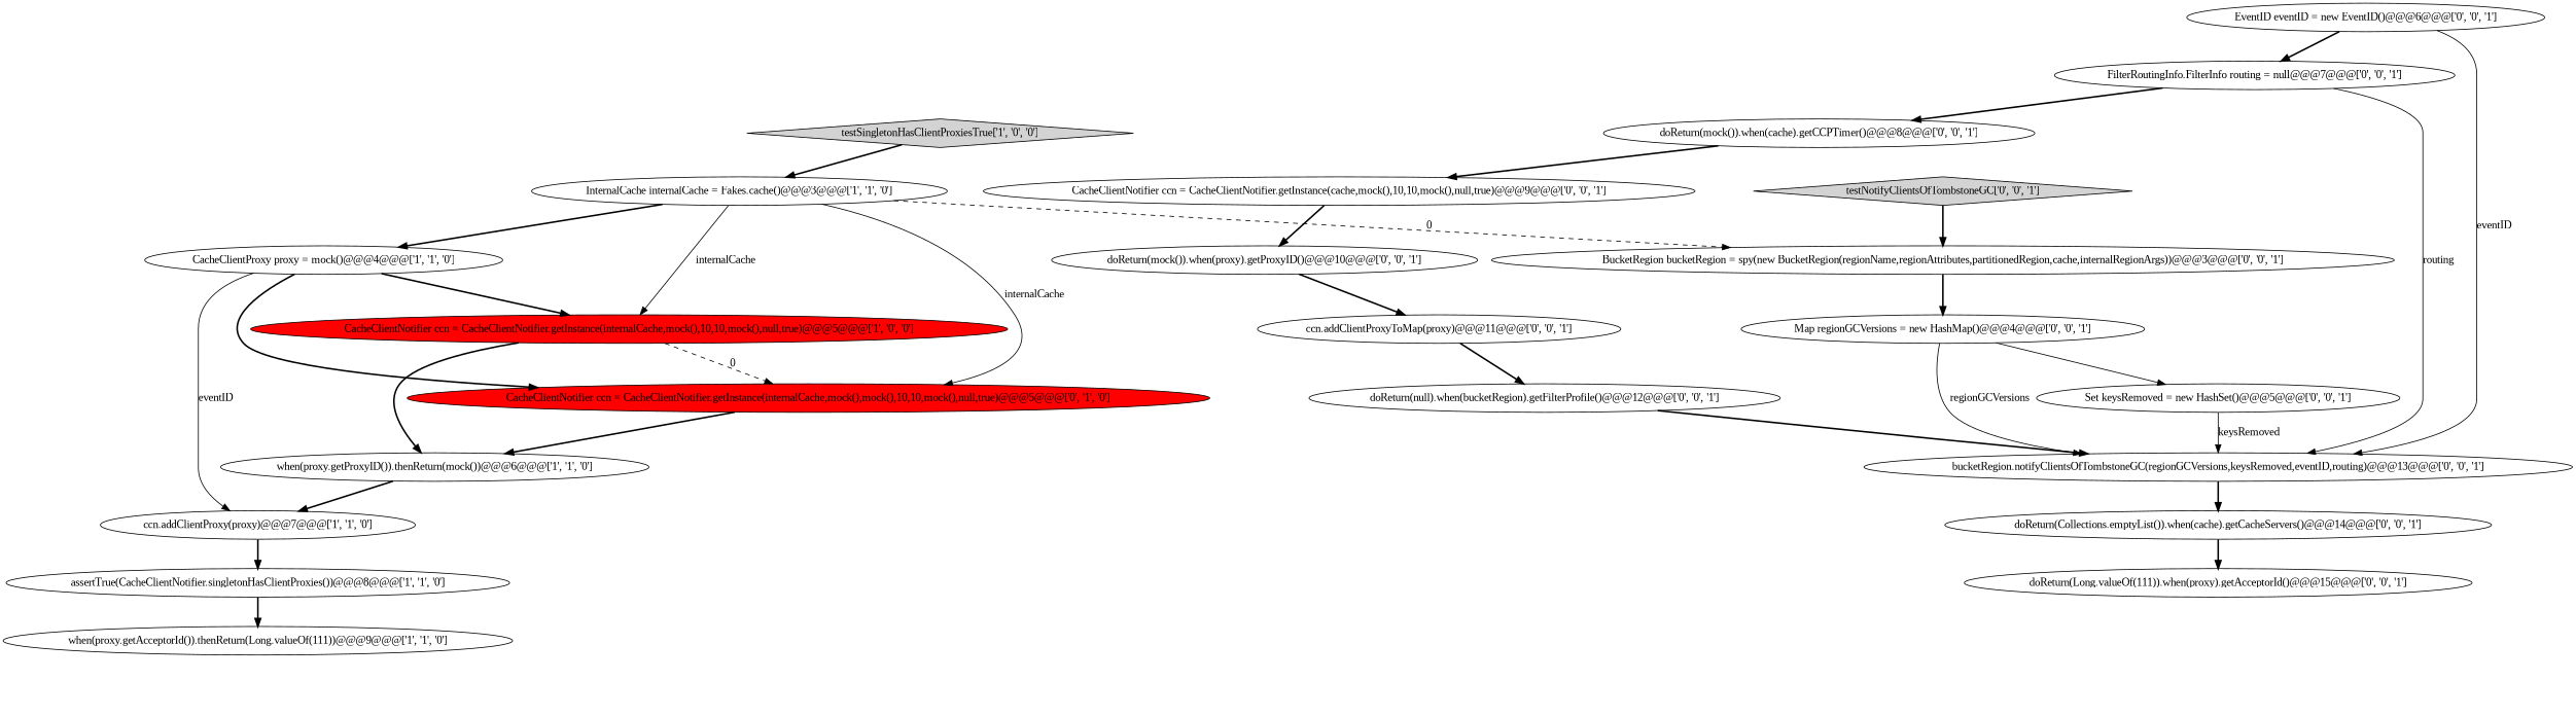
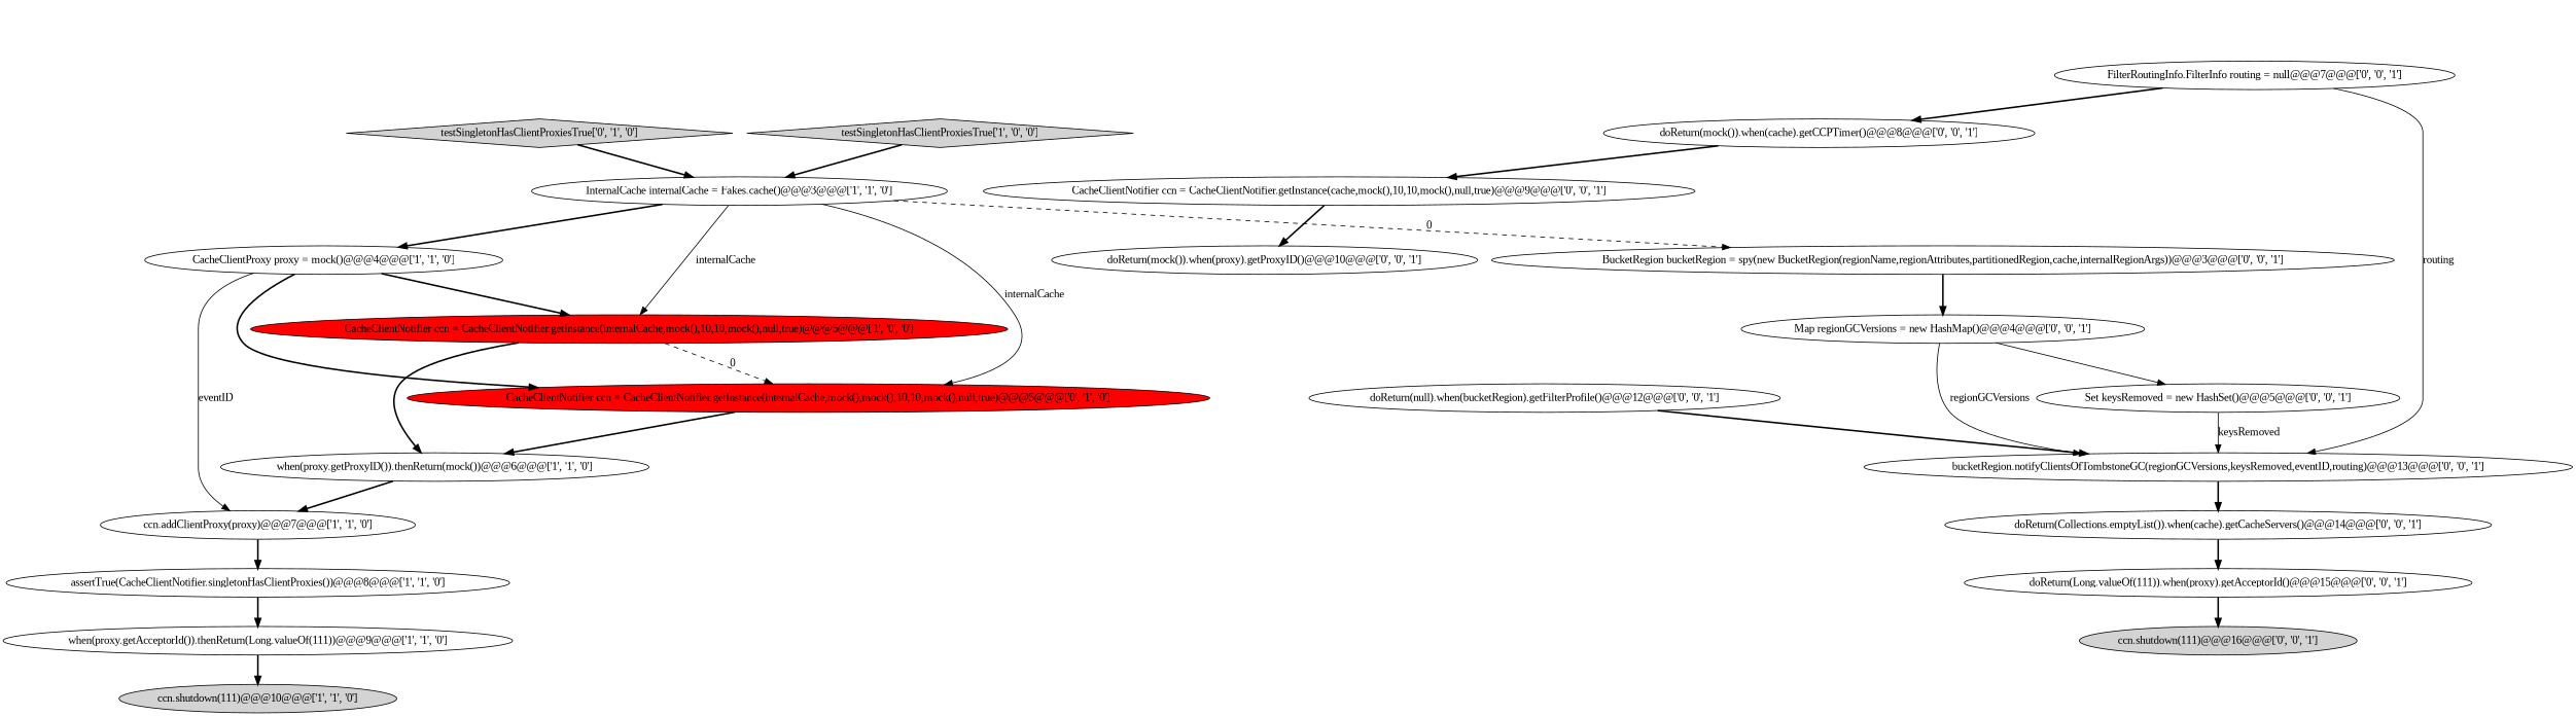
  digraph {
    fontname="Liberation Serif"
    node [fillcolor=white fontname="Liberation Serif" shape=ellipse style=filled]
    edge [fontname="Liberation Serif" style=bold]
-   n1 [label="ccn.addClientProxyToMap(proxy)@@@11@@@['0', '0', '1']"]
    n2 [label="doReturn(null).when(bucketRegion).getFilterProfile()@@@12@@@['0', '0', '1']"]
    n3 [label="bucketRegion.notifyClientsOfTombstoneGC(regionGCVersions,keysRemoved,eventID,routing)@@@13@@@['0', '0', '1']"]
    n4 [label="when(proxy.getAcceptorId()).thenReturn(Long.valueOf(111))@@@9@@@['1', '1', '0']"]
+   n5 [fillcolor=lightgray label="ccn.shutdown(111)@@@10@@@['1', '1', '0']"]
    n6 [label="Set keysRemoved = new HashSet()@@@5@@@['0', '0', '1']"]
    n7 [label="doReturn(Collections.emptyList()).when(cache).getCacheServers()@@@14@@@['0', '0', '1']"]
-   n8 [label="EventID eventID = new EventID()@@@6@@@['0', '0', '1']"]
    n9 [label="FilterRoutingInfo.FilterInfo routing = null@@@7@@@['0', '0', '1']"]
    n10 [fillcolor=red label="CacheClientNotifier ccn = CacheClientNotifier.getInstance(internalCache,mock(),mock(),10,10,mock(),null,true)@@@5@@@['0', '1', '0']"]
    n11 [label="when(proxy.getProxyID()).thenReturn(mock())@@@6@@@['1', '1', '0']"]
    n12 [label="ccn.addClientProxy(proxy)@@@7@@@['1', '1', '0']"]
    n13 [fillcolor=lightgray label="testSingletonHasClientProxiesTrue['1', '0', '0']" shape=diamond]
    n14 [label="InternalCache internalCache = Fakes.cache()@@@3@@@['1', '1', '0']"]
    n15 [label="BucketRegion bucketRegion = spy(new BucketRegion(regionName,regionAttributes,partitionedRegion,cache,internalRegionArgs))@@@3@@@['0', '0', '1']"]
    n16 [label="CacheClientProxy proxy = mock()@@@4@@@['1', '1', '0']"]
    n17 [fillcolor=red label="CacheClientNotifier ccn = CacheClientNotifier.getInstance(internalCache,mock(),10,10,mock(),null,true)@@@5@@@['1', '0', '0']"]
    n18 [label="Map regionGCVersions = new HashMap()@@@4@@@['0', '0', '1']"]
    n19 [label="assertTrue(CacheClientNotifier.singletonHasClientProxies())@@@8@@@['1', '1', '0']"]
    n20 [label="doReturn(mock()).when(cache).getCCPTimer()@@@8@@@['0', '0', '1']"]
    n21 [label="CacheClientNotifier ccn = CacheClientNotifier.getInstance(cache,mock(),10,10,mock(),null,true)@@@9@@@['0', '0', '1']"]
    n22 [label="doReturn(mock()).when(proxy).getProxyID()@@@10@@@['0', '0', '1']"]
    n23 [label="doReturn(Long.valueOf(111)).when(proxy).getAcceptorId()@@@15@@@['0', '0', '1']"]
-   n26 [fillcolor=lightgray label="testNotifyClientsOfTombstoneGC['0', '0', '1']" shape=diamond]
-   n1 -> n2
+   n24 [fillcolor=lightgray label="ccn.shutdown(111)@@@16@@@['0', '0', '1']"]
+   n25 [fillcolor=lightgray label="testSingletonHasClientProxiesTrue['0', '1', '0']" shape=diamond]
    n2 -> n3
    n3 -> n7
+   n4 -> n5
    n6 -> n3 [label=keysRemoved style=solid]
    n7 -> n23
-   n8 -> n3 [label=eventID style=solid]
-   n8 -> n9
    n9 -> n3 [label=routing style=solid]
    n9 -> n20
    n10 -> n11
    n11 -> n12
    n12 -> n19
    n13 -> n14
    n14 -> n10 [label=internalCache style=solid]
    n14 -> n15 [label=0 style=dashed]
    n14 -> n16
    n14 -> n17 [label=internalCache style=solid]
    n15 -> n18
    n16 -> n10
    n16 -> n12 [label=eventID style=solid]
    n16 -> n17
    n17 -> n10 [label=0 style=dashed]
    n17 -> n11
    n18 -> n3 [label=regionGCVersions style=solid]
    n18 -> n6 [style=solid]
    n19 -> n4
    n20 -> n21
    n21 -> n22
-   n22 -> n1
-   n26 -> n15
+   n23 -> n24
+   n25 -> n14
  }
